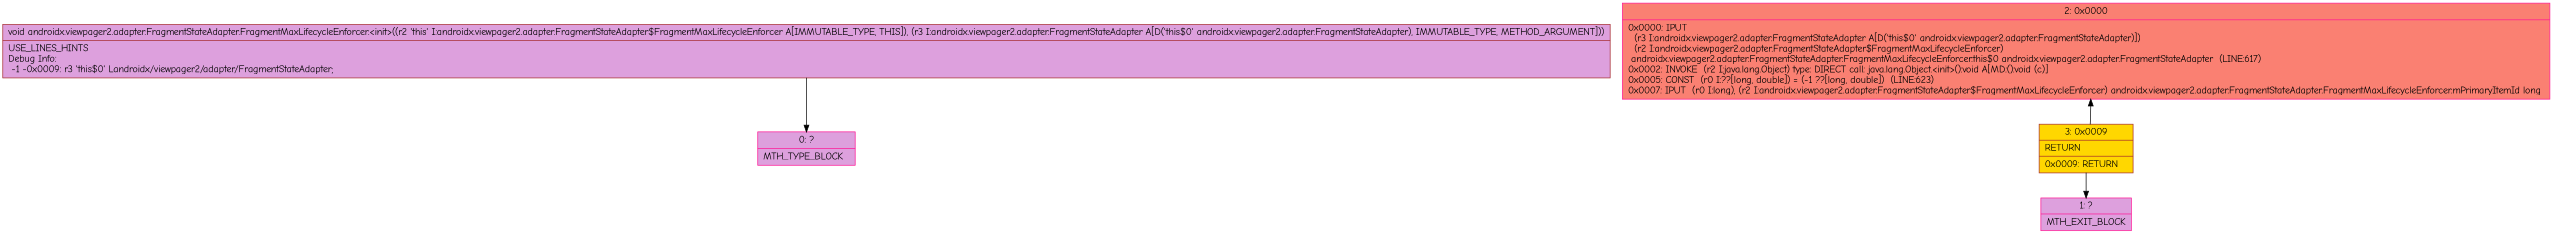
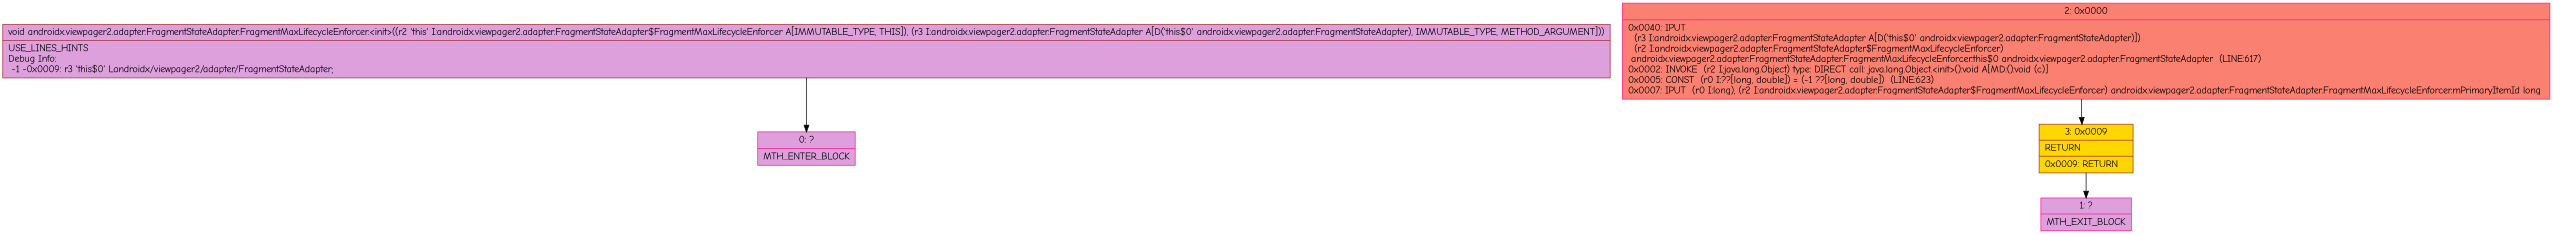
  digraph {
    fontname="Comic Neue"
    node [color=deeppink fillcolor=plum fontname="Comic Neue" shape=record style=filled]
    edge [fontname="Comic Neue"]
-   n1 [label="{0\:\ ?|MTH_TYPE_BLOCK\l}"]
-   n2 [fillcolor=salmon label="{2\:\ 0x0000|0x0000: IPUT  \l  (r3 I:androidx.viewpager2.adapter.FragmentStateAdapter A[D('this$0' androidx.viewpager2.adapter.FragmentStateAdapter)])\l  (r2 I:androidx.viewpager2.adapter.FragmentStateAdapter$FragmentMaxLifecycleEnforcer)\l androidx.viewpager2.adapter.FragmentStateAdapter.FragmentMaxLifecycleEnforcer.this$0 androidx.viewpager2.adapter.FragmentStateAdapter  (LINE:617)\l0x0002: INVOKE  (r2 I:java.lang.Object) type: DIRECT call: java.lang.Object.\<init\>():void A[MD:():void (c)]\l0x0005: CONST  (r0 I:??[long, double]) = (\-1 ??[long, double])  (LINE:623)\l0x0007: IPUT  (r0 I:long), (r2 I:androidx.viewpager2.adapter.FragmentStateAdapter$FragmentMaxLifecycleEnforcer) androidx.viewpager2.adapter.FragmentStateAdapter.FragmentMaxLifecycleEnforcer.mPrimaryItemId long \l}"]
+   n1 [label="{0\:\ ?|MTH_ENTER_BLOCK\l}"]
+   n2 [fillcolor=salmon label="{2\:\ 0x0000|0x0040: IPUT  \l  (r3 I:androidx.viewpager2.adapter.FragmentStateAdapter A[D('this$0' androidx.viewpager2.adapter.FragmentStateAdapter)])\l  (r2 I:androidx.viewpager2.adapter.FragmentStateAdapter$FragmentMaxLifecycleEnforcer)\l androidx.viewpager2.adapter.FragmentStateAdapter.FragmentMaxLifecycleEnforcer.this$0 androidx.viewpager2.adapter.FragmentStateAdapter  (LINE:617)\l0x0002: INVOKE  (r2 I:java.lang.Object) type: DIRECT call: java.lang.Object.\<init\>():void A[MD:():void (c)]\l0x0005: CONST  (r0 I:??[long, double]) = (\-1 ??[long, double])  (LINE:623)\l0x0007: IPUT  (r0 I:long), (r2 I:androidx.viewpager2.adapter.FragmentStateAdapter$FragmentMaxLifecycleEnforcer) androidx.viewpager2.adapter.FragmentStateAdapter.FragmentMaxLifecycleEnforcer.mPrimaryItemId long \l}"]
    n3 [color=brown fillcolor=gold label="{3\:\ 0x0009|RETURN\l|0x0009: RETURN   \l}"]
    n4 [label="{1\:\ ?|MTH_EXIT_BLOCK\l}"]
    n5 [color=brown label="{void androidx.viewpager2.adapter.FragmentStateAdapter.FragmentMaxLifecycleEnforcer.\<init\>((r2 'this' I:androidx.viewpager2.adapter.FragmentStateAdapter$FragmentMaxLifecycleEnforcer A[IMMUTABLE_TYPE, THIS]), (r3 I:androidx.viewpager2.adapter.FragmentStateAdapter A[D('this$0' androidx.viewpager2.adapter.FragmentStateAdapter), IMMUTABLE_TYPE, METHOD_ARGUMENT]))  | USE_LINES_HINTS\lDebug Info:\l  \-1 \-0x0009: r3 'this$0' Landroidx\/viewpager2\/adapter\/FragmentStateAdapter;\l}"]
-   n3 -> n2
+   n2 -> n3
    n3 -> n4
    n5 -> n1
  }
